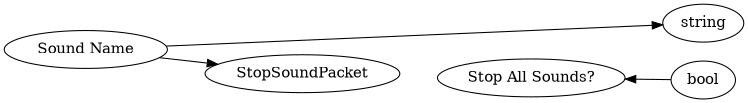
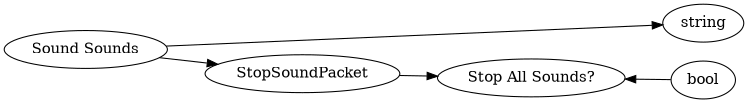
  digraph {
    rankdir=LR
    n1 [label=string]
    n2 [label=bool]
    n3 [label="Stop All Sounds?"]
    n4 [label=StopSoundPacket]
-   n5 [label="Sound Name"]
+   n5 [label="Sound Sounds"]
    subgraph sub_1 {
      rank=max
      n1
      n2
    }
    n2 -> n3
+   n4 -> n3
    n5 -> n1
    n5 -> n4
  }
